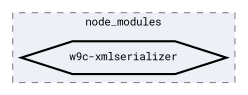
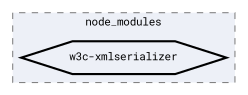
  digraph {
    compound=true
    fontname="Roboto Mono"
-   n1 [color=black fillcolor="#edf0f7" fontname="Roboto Mono" fontsize=10 height=0.2 label="w9c-xmlserializer" shape=hexagon style="filled,bold" width=0.4]
+   n1 [color=black fillcolor="#edf0f7" fontname="Roboto Mono" fontsize=10 height=0.2 label="w3c-xmlserializer" shape=hexagon style="filled,bold" width=0.4]
    subgraph cluster_1 {
      bgcolor="#edf0f7"
      fontsize=10
      label=node_modules
      pencolor=grey50
      style="filled,dashed"
      n1
    }
  }
